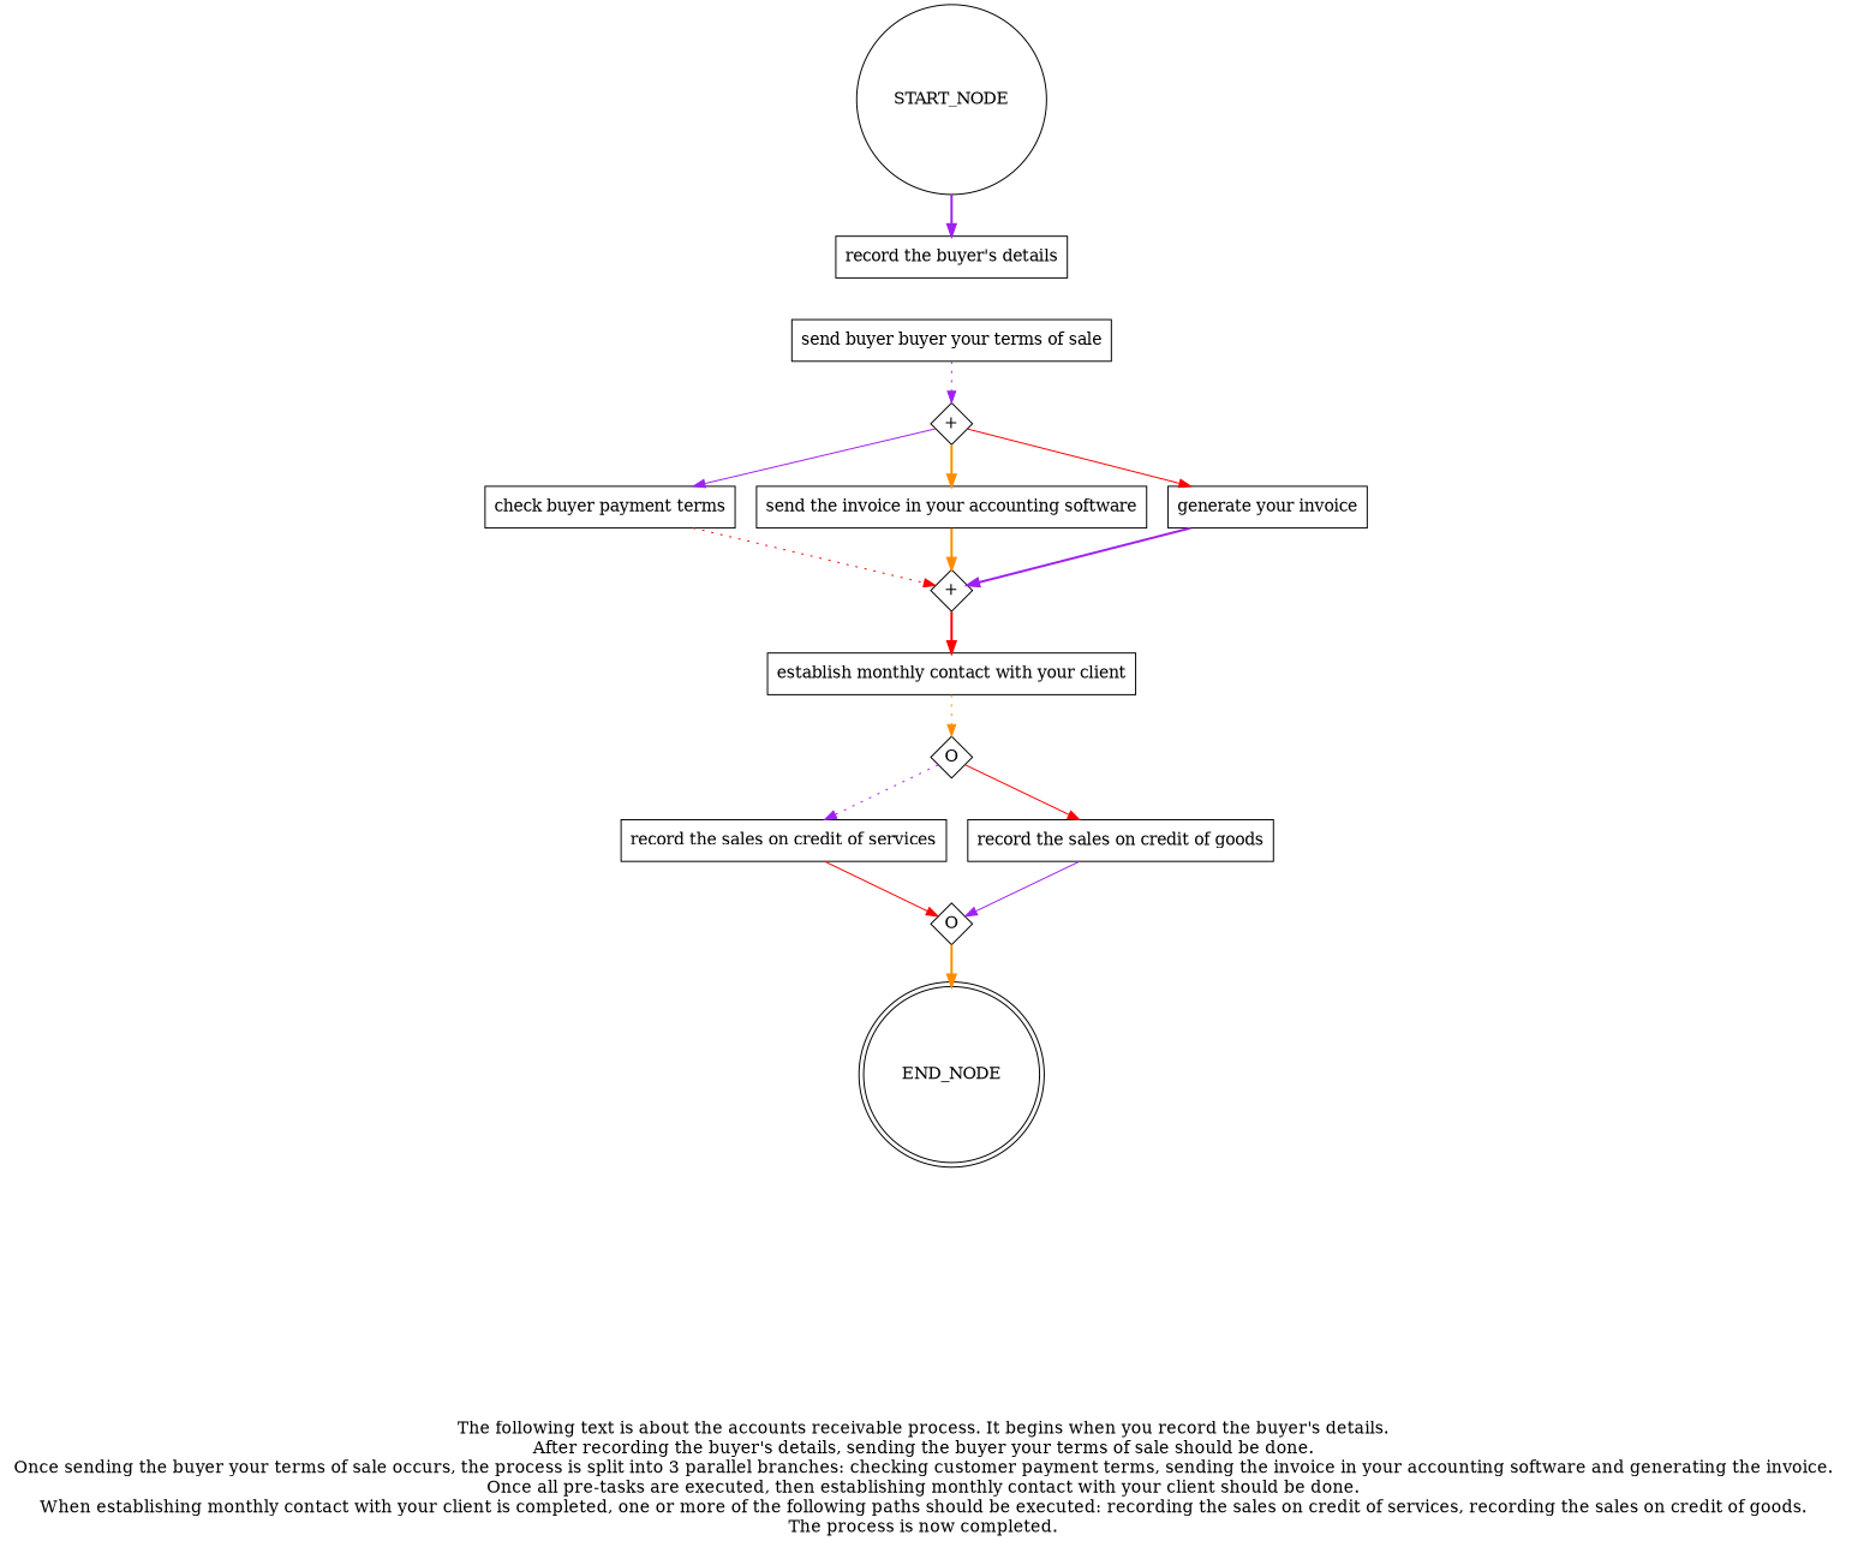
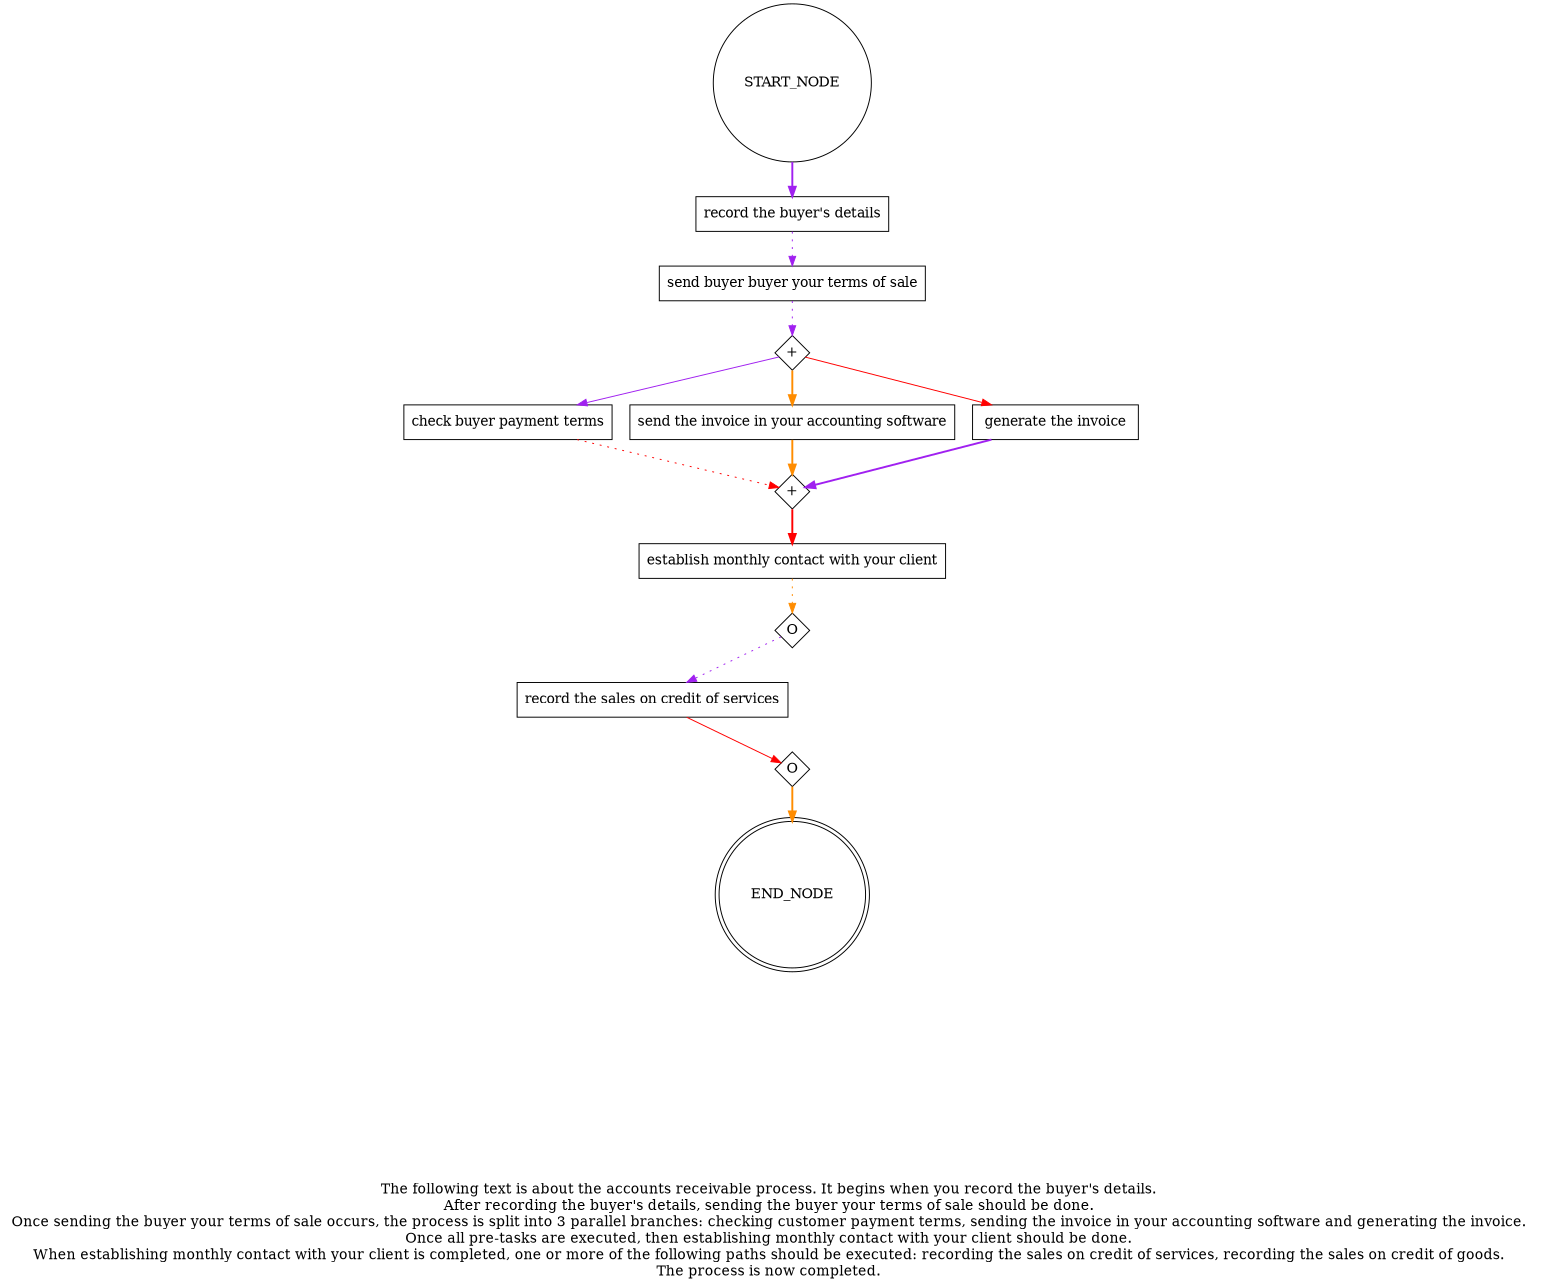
  digraph {
    fontsize=15
    label="\n\n\nThe following text is about the accounts receivable process. It begins when you record the buyer's details. \nAfter recording the buyer's details, sending the buyer your terms of sale should be done. \nOnce sending the buyer your terms of sale occurs, the process is split into 3 parallel branches: checking customer payment terms, sending the invoice in your accounting software and generating the invoice. \nOnce all pre-tasks are executed, then establishing monthly contact with your client should be done. \nWhen establishing monthly contact with your client is completed, one or more of the following paths should be executed: recording the sales on credit of services, recording the sales on credit of goods. \nThe process is now completed. \n"
    rankdir=TB
    node [shape=box]
    edge [color=purple style=bold]
    "record the buyer's details"
    n2 [label="send buyer buyer your terms of sale"]
    n3 [fixedsize=true label="+" shape=diamond width=0.5]
    n4 [label="check buyer payment terms"]
    "send the invoice in your accounting software"
-   "generate the invoice" [label="generate your invoice"]
+   "generate the invoice"
    n7 [fixedsize=true label="+" shape=diamond width=0.5]
    "establish monthly contact with your client"
    n9 [fixedsize=true label=O shape=diamond width=0.5]
    "record the sales on credit of services"
-   "record the sales on credit of goods"
    n12 [fixedsize=true label=O shape=diamond width=0.5]
    END_NODE [shape=doublecircle width=0.2]
    START_NODE [shape=circle width=0.3]
    subgraph sub_1 {
      "record the buyer's details"
      n2
      n3
      n4
      "send the invoice in your accounting software"
      "generate the invoice"
      n7
      "establish monthly contact with your client"
      n9
      "record the sales on credit of services"
-     "record the sales on credit of goods"
      n12
    }
+   "record the buyer's details" -> n2 [style=dotted]
    n2 -> n3 [style=dotted]
    n3 -> n4 [style=solid]
    n3 -> "send the invoice in your accounting software" [color=darkorange]
    n3 -> "generate the invoice" [color=red style=solid]
    n4 -> n7 [color=red style=dotted]
    "send the invoice in your accounting software" -> n7 [color=darkorange]
    "generate the invoice" -> n7
    n7 -> "establish monthly contact with your client" [color=red]
    "establish monthly contact with your client" -> n9 [color=darkorange style=dotted]
    n9 -> "record the sales on credit of services" [style=dotted]
-   n9 -> "record the sales on credit of goods" [color=red style=solid]
    "record the sales on credit of services" -> n12 [color=red style=solid]
-   "record the sales on credit of goods" -> n12 [style=solid]
    n12 -> END_NODE [color=darkorange]
    START_NODE -> "record the buyer's details"
  }
